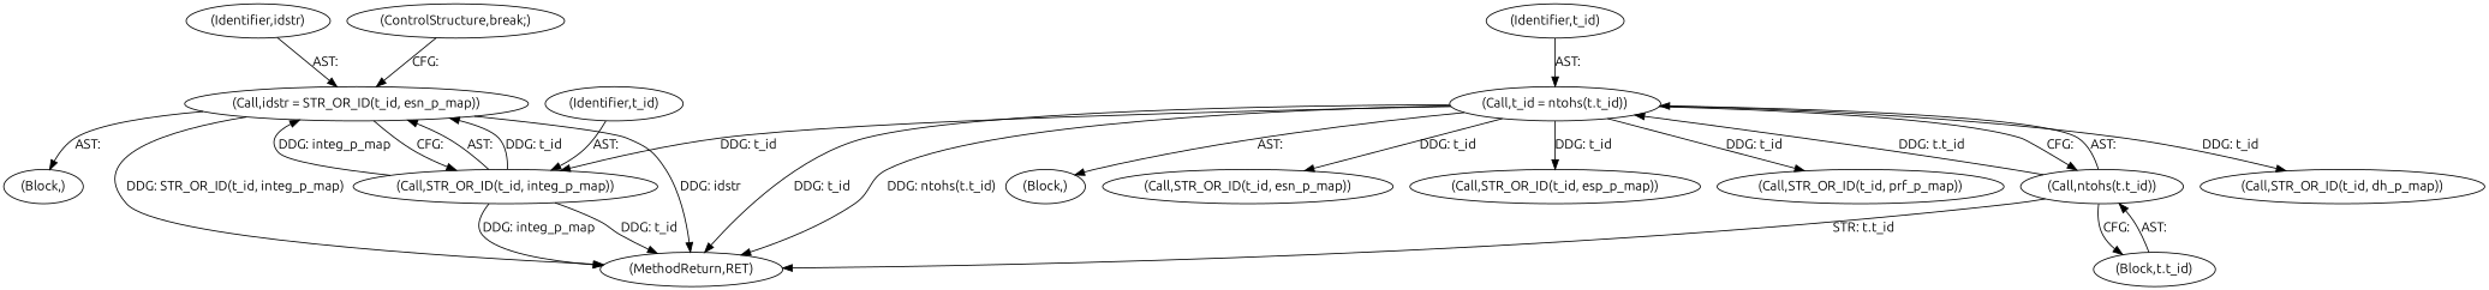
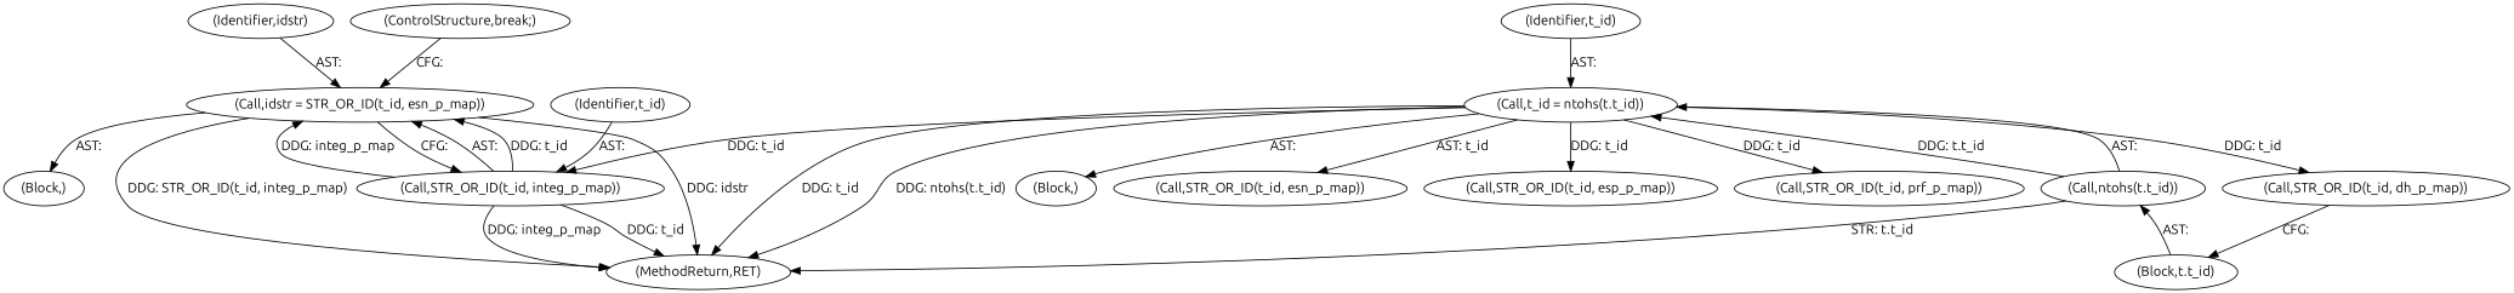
  digraph {
    fontname=Ubuntu
    node [fontname=Ubuntu]
    edge [fontname=Ubuntu]
    n1 [label="(Call,idstr = STR_OR_ID(t_id, esn_p_map))"]
    n2 [label="(Call,STR_OR_ID(t_id, integ_p_map))"]
    n3 [label="(MethodReturn,RET)"]
    n4 [label="(Block,)"]
    n5 [label="(Call,t_id = ntohs(t.t_id))"]
    n6 [label="(Call,ntohs(t.t_id))"]
    n7 [label="(Block,)"]
    n8 [label="(Call,STR_OR_ID(t_id, esn_p_map))"]
    n9 [label="(Call,STR_OR_ID(t_id, esp_p_map))"]
    n10 [label="(Call,STR_OR_ID(t_id, prf_p_map))"]
    n11 [label="(Call,STR_OR_ID(t_id, dh_p_map))"]
    n12 [label="(Block,t.t_id)"]
    n13 [label="(ControlStructure,break;)"]
    n14 [label="(Identifier,t_id)"]
    n15 [label="(Identifier,idstr)"]
    n16 [label="(Identifier,t_id)"]
    n1 -> n2 [label="CFG: "]
    n1 -> n3 [label="DDG: STR_OR_ID(t_id, integ_p_map)"]
    n1 -> n3 [label="DDG: idstr"]
    n1 -> n4 [label="AST: "]
    n2 -> n1 [label="AST: "]
    n2 -> n1 [label="DDG: t_id"]
    n2 -> n1 [label="DDG: integ_p_map"]
    n2 -> n3 [label="DDG: t_id"]
    n2 -> n3 [label="DDG: integ_p_map"]
    n5 -> n2 [label="DDG: t_id"]
    n5 -> n3 [label="DDG: t_id"]
    n5 -> n3 [label="DDG: ntohs(t.t_id)"]
-   n5 -> n6 [label="CFG: "]
    n5 -> n7 [label="AST: "]
-   n5 -> n8 [label="DDG: t_id"]
+   n5 -> n8 [label="AST: t_id"]
    n5 -> n9 [label="DDG: t_id"]
    n5 -> n10 [label="DDG: t_id"]
    n5 -> n11 [label="DDG: t_id"]
    n6 -> n3 [label="STR: t.t_id"]
    n6 -> n5 [label="AST: "]
    n6 -> n5 [label="DDG: t.t_id"]
-   n6 -> n12 [label="CFG: "]
+   n11 -> n12 [label="CFG: "]
    n12 -> n6 [label="AST: "]
    n13 -> n1 [label="CFG: "]
    n14 -> n2 [label="AST: "]
    n15 -> n1 [label="AST: "]
    n16 -> n5 [label="AST: "]
  }
